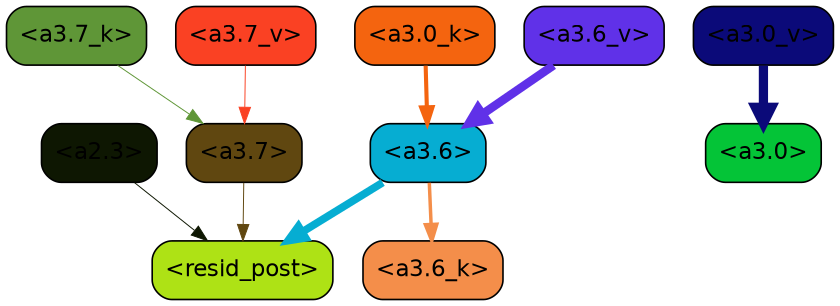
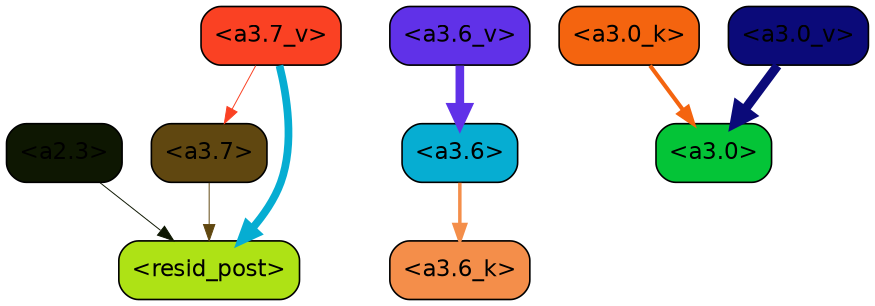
  strict digraph {
    splines=true
    node [color=black fontname=Helvetica shape=box style="filled, rounded"]
    edge [penwidth=0.6]
    "<a3.7>" [fillcolor="#604710"]
    "<resid_post>" [fillcolor="#aee215"]
    "<a3.6>" [fillcolor="#06add2"]
    "<a3.6_k>" [fillcolor="#f48e4a"]
    "<a3.0>" [fillcolor="#04c437"]
    "<a2.3>" [fillcolor="#0e1702"]
-   "<a3.7_k>" [fillcolor="#5f9637"]
    "<a3.0_k>" [fillcolor="#f4640f"]
    "<a3.7_v>" [fillcolor="#fa4123"]
    "<a3.6_v>" [fillcolor="#6031e8"]
    "<a3.0_v>" [fillcolor="#0b0a79"]
    "<a3.7>" -> "<resid_post>" [color="#604710"]
-   "<a3.6>" -> "<resid_post>" [color="#06add2" penwidth=4.7534414529800415]
+   "<a3.7_v>" -> "<resid_post>" [color="#06add2" penwidth=4.7534414529800415]
    "<a3.6>" -> "<a3.6_k>" [color="#f48e4a" penwidth=2.13908451795578]
    "<a2.3>" -> "<resid_post>" [color="#0e1702"]
-   "<a3.7_k>" -> "<a3.7>" [color="#5f9637"]
-   "<a3.0_k>" -> "<a3.6>" [color="#f4640f" penwidth=2.520303964614868]
+   "<a3.0_k>" -> "<a3.0>" [color="#f4640f" penwidth=2.520303964614868]
    "<a3.7_v>" -> "<a3.7>" [color="#fa4123"]
    "<a3.6_v>" -> "<a3.6>" [color="#6031e8" penwidth=5.297133803367615]
    "<a3.0_v>" -> "<a3.0>" [color="#0b0a79" penwidth=5.680712580680847]
  }
